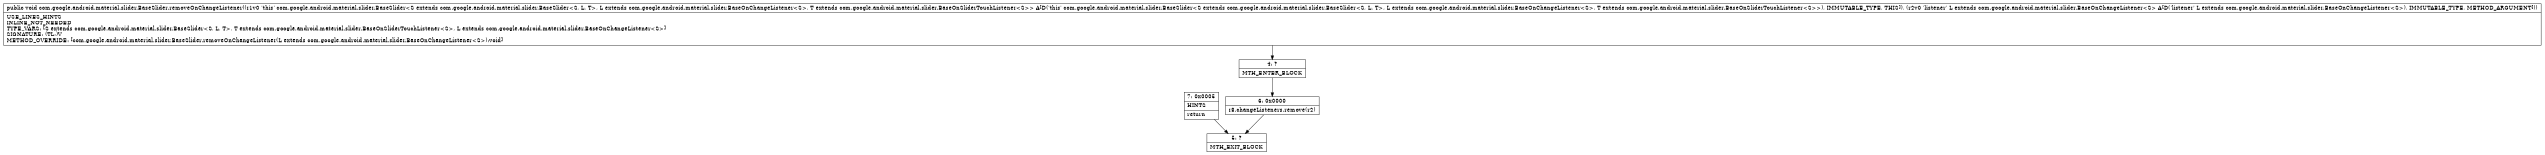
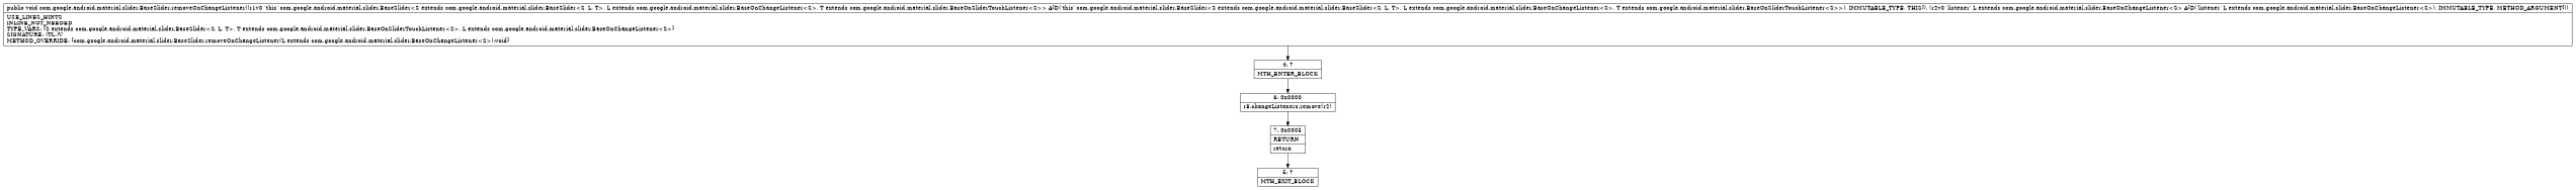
  digraph {
    node [shape=record]
    n1 [label="{4\:\ ?|MTH_ENTER_BLOCK\l}"]
    n2 [label="{6\:\ 0x0000|r8.changeListeners.remove(r2)\l}"]
-   n3 [label="{7\:\ 0x0005|HINTS\l|return\l}"]
+   n3 [label="{7\:\ 0x0005|RETURN\l|return\l}"]
    n4 [label="{5\:\ ?|MTH_EXIT_BLOCK\l}"]
    n5 [label="{public void com.google.android.material.slider.BaseSlider.removeOnChangeListener((r1v0 'this' com.google.android.material.slider.BaseSlider\<S extends com.google.android.material.slider.BaseSlider\<S, L, T\>, L extends com.google.android.material.slider.BaseOnChangeListener\<S\>, T extends com.google.android.material.slider.BaseOnSliderTouchListener\<S\>\> A[D('this' com.google.android.material.slider.BaseSlider\<S extends com.google.android.material.slider.BaseSlider\<S, L, T\>, L extends com.google.android.material.slider.BaseOnChangeListener\<S\>, T extends com.google.android.material.slider.BaseOnSliderTouchListener\<S\>\>), IMMUTABLE_TYPE, THIS]), (r2v0 'listener' L extends com.google.android.material.slider.BaseOnChangeListener\<S\> A[D('listener' L extends com.google.android.material.slider.BaseOnChangeListener\<S\>), IMMUTABLE_TYPE, METHOD_ARGUMENT]))  | USE_LINES_HINTS\lINLINE_NOT_NEEDED\lTYPE_VARS: [S extends com.google.android.material.slider.BaseSlider\<S, L, T\>, T extends com.google.android.material.slider.BaseOnSliderTouchListener\<S\>, L extends com.google.android.material.slider.BaseOnChangeListener\<S\>]\lSIGNATURE: (TL;)V\lMETHOD_OVERRIDE: [com.google.android.material.slider.BaseSlider.removeOnChangeListener(L extends com.google.android.material.slider.BaseOnChangeListener\<S\>):void]\l}"]
    n1 -> n2
-   n2 -> n4
+   n2 -> n3
    n3 -> n4
    n5 -> n1
  }
